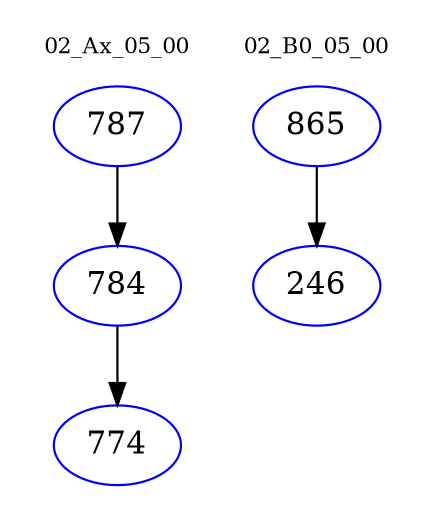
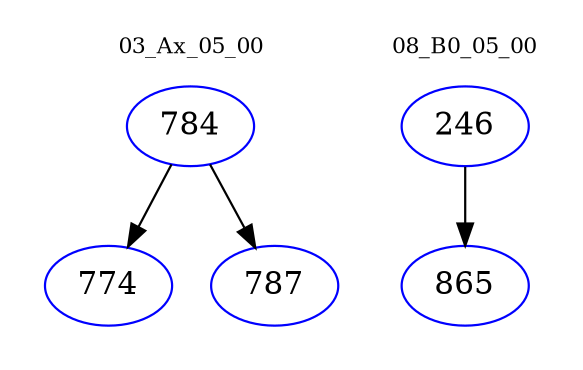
  digraph {
    node [color=blue]
    edge [color=black]
    n1 [label=784]
    n2 [label=774]
    n3 [label=787]
    n4 [label=865]
    n5 [label=246]
    subgraph cluster_1 {
      color=white
      fontsize=10
-     label="02_Ax_05_00"
+     label="03_Ax_05_00"
      n1
      n2
      n3
    }
    subgraph cluster_2 {
      color=white
      fontsize=10
-     label="02_B0_05_00"
+     label="08_B0_05_00"
      n4
      n5
    }
    n1 -> n2
-   n3 -> n1
-   n4 -> n5
+   n1 -> n3
+   n5 -> n4
  }
